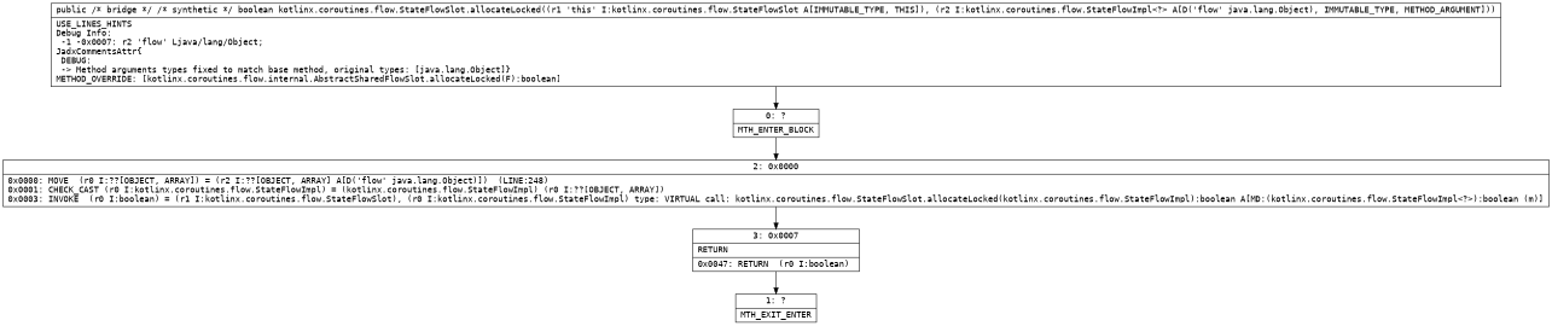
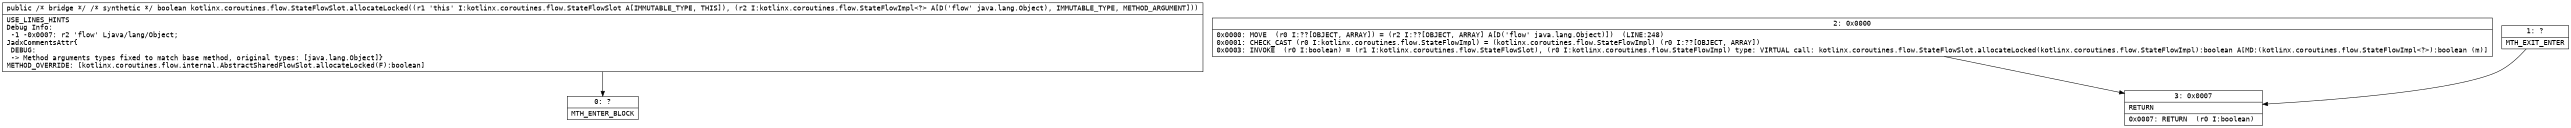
  digraph {
    fontname="DejaVu Sans Mono"
    node [fontname="DejaVu Sans Mono" shape=record]
    edge [fontname="DejaVu Sans Mono"]
    n1 [label="{0\:\ ?|MTH_ENTER_BLOCK\l}"]
    n2 [label="{2\:\ 0x0000|0x0000: MOVE  (r0 I:??[OBJECT, ARRAY]) = (r2 I:??[OBJECT, ARRAY] A[D('flow' java.lang.Object)])  (LINE:248)\l0x0001: CHECK_CAST (r0 I:kotlinx.coroutines.flow.StateFlowImpl) = (kotlinx.coroutines.flow.StateFlowImpl) (r0 I:??[OBJECT, ARRAY]) \l0x0003: INVOKE  (r0 I:boolean) = (r1 I:kotlinx.coroutines.flow.StateFlowSlot), (r0 I:kotlinx.coroutines.flow.StateFlowImpl) type: VIRTUAL call: kotlinx.coroutines.flow.StateFlowSlot.allocateLocked(kotlinx.coroutines.flow.StateFlowImpl):boolean A[MD:(kotlinx.coroutines.flow.StateFlowImpl\<?\>):boolean (m)]\l}"]
-   n3 [label="{3\:\ 0x0007|RETURN\l|0x0047: RETURN  (r0 I:boolean) \l}"]
+   n3 [label="{3\:\ 0x0007|RETURN\l|0x0007: RETURN  (r0 I:boolean) \l}"]
    n4 [label="{1\:\ ?|MTH_EXIT_ENTER\l}"]
    n5 [label="{public \/* bridge *\/ \/* synthetic *\/ boolean kotlinx.coroutines.flow.StateFlowSlot.allocateLocked((r1 'this' I:kotlinx.coroutines.flow.StateFlowSlot A[IMMUTABLE_TYPE, THIS]), (r2 I:kotlinx.coroutines.flow.StateFlowImpl\<?\> A[D('flow' java.lang.Object), IMMUTABLE_TYPE, METHOD_ARGUMENT]))  | USE_LINES_HINTS\lDebug Info:\l  \-1 \-0x0007: r2 'flow' Ljava\/lang\/Object;\lJadxCommentsAttr\{\l DEBUG: \l \-\> Method arguments types fixed to match base method, original types: [java.lang.Object]\}\lMETHOD_OVERRIDE: [kotlinx.coroutines.flow.internal.AbstractSharedFlowSlot.allocateLocked(F):boolean]\l}"]
-   n1 -> n2
    n2 -> n3
-   n3 -> n4
+   n4 -> n3
    n5 -> n1
  }
